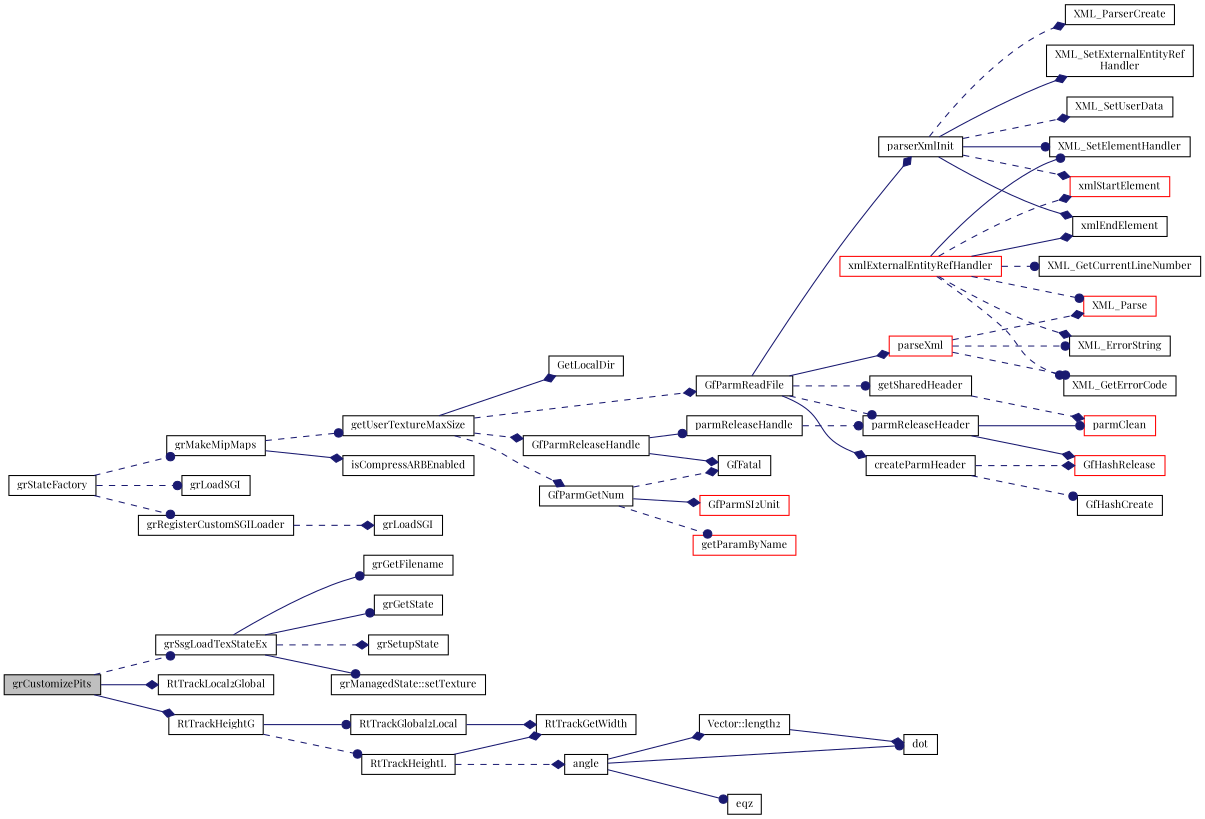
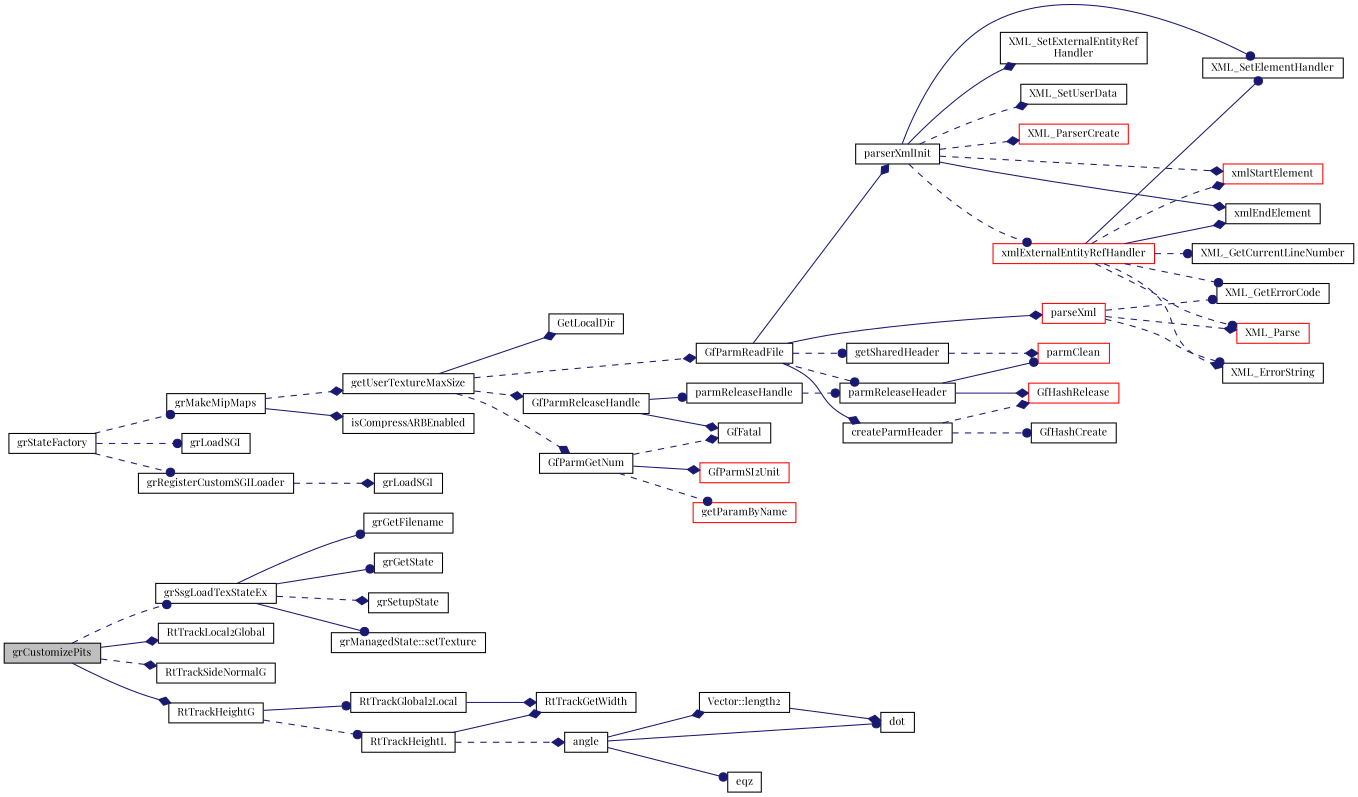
  digraph {
    fontname="Playfair Display"
    rankdir=LR
    node [color=black fillcolor=white fontname="Playfair Display" fontsize=10 shape=record style=filled]
    edge [arrowhead=diamond color=midnightblue fontname="Playfair Display" fontsize=10 labelfontname=Helvetica labelfontsize=10 style=dashed]
    n1 [fillcolor=grey75 fontcolor=black height=0.2 label=grCustomizePits width=0.4]
    n2 [height=0.2 label=grSsgLoadTexStateEx width=0.4]
    n3 [height=0.2 label=RtTrackLocal2Global width=0.4]
+   n4 [height=0.2 label=RtTrackSideNormalG width=0.4]
    n5 [height=0.2 label=RtTrackHeightG width=0.4]
    n6 [height=0.2 label=grGetFilename width=0.4]
    n7 [height=0.2 label=grGetState width=0.4]
    n8 [height=0.2 label=grSetupState width=0.4]
    n9 [height=0.2 label="grManagedState::setTexture" width=0.4]
    n10 [height=0.2 label=RtTrackGlobal2Local width=0.4]
    n11 [height=0.2 label=RtTrackHeightL width=0.4]
    n12 [height=0.2 label=grStateFactory width=0.4]
    n13 [height=0.2 label=grMakeMipMaps width=0.4]
    n14 [height=0.2 label=grLoadSGI width=0.4]
    n15 [height=0.2 label=grRegisterCustomSGILoader width=0.4]
    n16 [height=0.2 label=isCompressARBEnabled width=0.4]
    n17 [height=0.2 label=getUserTextureMaxSize width=0.4]
    n18 [height=0.2 label=grLoadSGI width=0.4]
    n19 [height=0.2 label=GetLocalDir width=0.4]
    n20 [height=0.2 label=GfParmReadFile width=0.4]
    n21 [height=0.2 label=GfParmGetNum width=0.4]
    n22 [height=0.2 label=GfParmReleaseHandle width=0.4]
    n23 [height=0.2 label=getSharedHeader width=0.4]
    n24 [height=0.2 label=createParmHeader width=0.4]
    n25 [height=0.2 label=parserXmlInit width=0.4]
    n26 [color=red height=0.2 label=parseXml width=0.4]
    n27 [height=0.2 label=parmReleaseHeader width=0.4]
    n28 [height=0.2 label=GfFatal width=0.4]
    n29 [color=red height=0.2 label=getParamByName width=0.4]
    n30 [color=red height=0.2 label=GfParmSI2Unit width=0.4]
    n31 [height=0.2 label=parmReleaseHandle width=0.4]
    n32 [color=red height=0.2 label=parmClean width=0.4]
    n33 [height=0.2 label=GfHashCreate width=0.4]
    n34 [color=red height=0.2 label=GfHashRelease width=0.4]
-   n35 [height=0.2 label=XML_ParserCreate width=0.4]
+   n35 [color=red height=0.2 label=XML_ParserCreate width=0.4]
    n36 [height=0.2 label=XML_SetElementHandler width=0.4]
    n37 [color=red height=0.2 label=xmlStartElement width=0.4]
    n38 [height=0.2 label=xmlEndElement width=0.4]
    n39 [height=0.2 label="XML_SetExternalEntityRef\lHandler" width=0.4]
    n40 [color=red height=0.2 label=xmlExternalEntityRefHandler width=0.4]
    n41 [height=0.2 label=XML_SetUserData width=0.4]
    n42 [color=red height=0.2 label=XML_Parse width=0.4]
    n43 [height=0.2 label=XML_ErrorString width=0.4]
    n44 [height=0.2 label=XML_GetErrorCode width=0.4]
    n45 [height=0.2 label=XML_GetCurrentLineNumber width=0.4]
    n46 [height=0.2 label=RtTrackGetWidth width=0.4]
    n47 [height=0.2 label=angle width=0.4]
    n48 [height=0.2 label="Vector::length2" width=0.4]
    n49 [height=0.2 label=dot width=0.4]
    n50 [height=0.2 label=eqz width=0.4]
    n1 -> n2 [arrowhead=dot]
    n1 -> n3 [style=solid]
+   n1 -> n4
    n1 -> n5 [style=solid]
    n2 -> n6 [arrowhead=dot style=solid]
    n2 -> n7 [arrowhead=dot style=solid]
    n2 -> n8
    n2 -> n9 [arrowhead=dot style=solid]
    n5 -> n10 [arrowhead=dot style=solid]
    n5 -> n11 [arrowhead=dot]
    n10 -> n46 [style=solid]
    n11 -> n46 [style=solid]
    n11 -> n47
    n12 -> n13 [arrowhead=dot]
    n12 -> n14 [arrowhead=dot]
    n12 -> n15 [arrowhead=dot]
    n13 -> n16 [style=solid]
-   n13 -> n17 [arrowhead=dot]
+   n13 -> n17
    n15 -> n18
    n17 -> n19 [style=solid]
    n17 -> n20
    n17 -> n21
    n17 -> n22
    n20 -> n23 [arrowhead=dot]
    n20 -> n24 [style=solid]
    n20 -> n25 [style=solid]
    n20 -> n26 [style=solid]
    n20 -> n27 [arrowhead=dot]
    n21 -> n28
    n21 -> n29 [arrowhead=dot]
    n21 -> n30 [style=solid]
    n22 -> n28 [style=solid]
    n22 -> n31 [arrowhead=dot style=solid]
    n23 -> n32
    n24 -> n33 [arrowhead=dot]
    n24 -> n34
    n25 -> n35
    n25 -> n36 [arrowhead=dot style=solid]
    n25 -> n37
    n25 -> n38 [style=solid]
    n25 -> n39 [style=solid]
+   n25 -> n40 [arrowhead=dot]
    n25 -> n41
    n26 -> n42
    n26 -> n43 [arrowhead=dot]
    n26 -> n44 [arrowhead=dot]
    n27 -> n32 [arrowhead=dot style=solid]
    n27 -> n34 [style=solid]
    n31 -> n27 [arrowhead=dot]
    n40 -> n36 [arrowhead=dot style=solid]
    n40 -> n37
    n40 -> n38 [style=solid]
    n40 -> n42 [arrowhead=dot]
    n40 -> n43
    n40 -> n44 [arrowhead=dot]
    n40 -> n45 [arrowhead=dot]
    n47 -> n48 [style=solid]
    n47 -> n49 [arrowhead=dot style=solid]
    n47 -> n50 [arrowhead=dot style=solid]
    n48 -> n49 [style=solid]
  }
